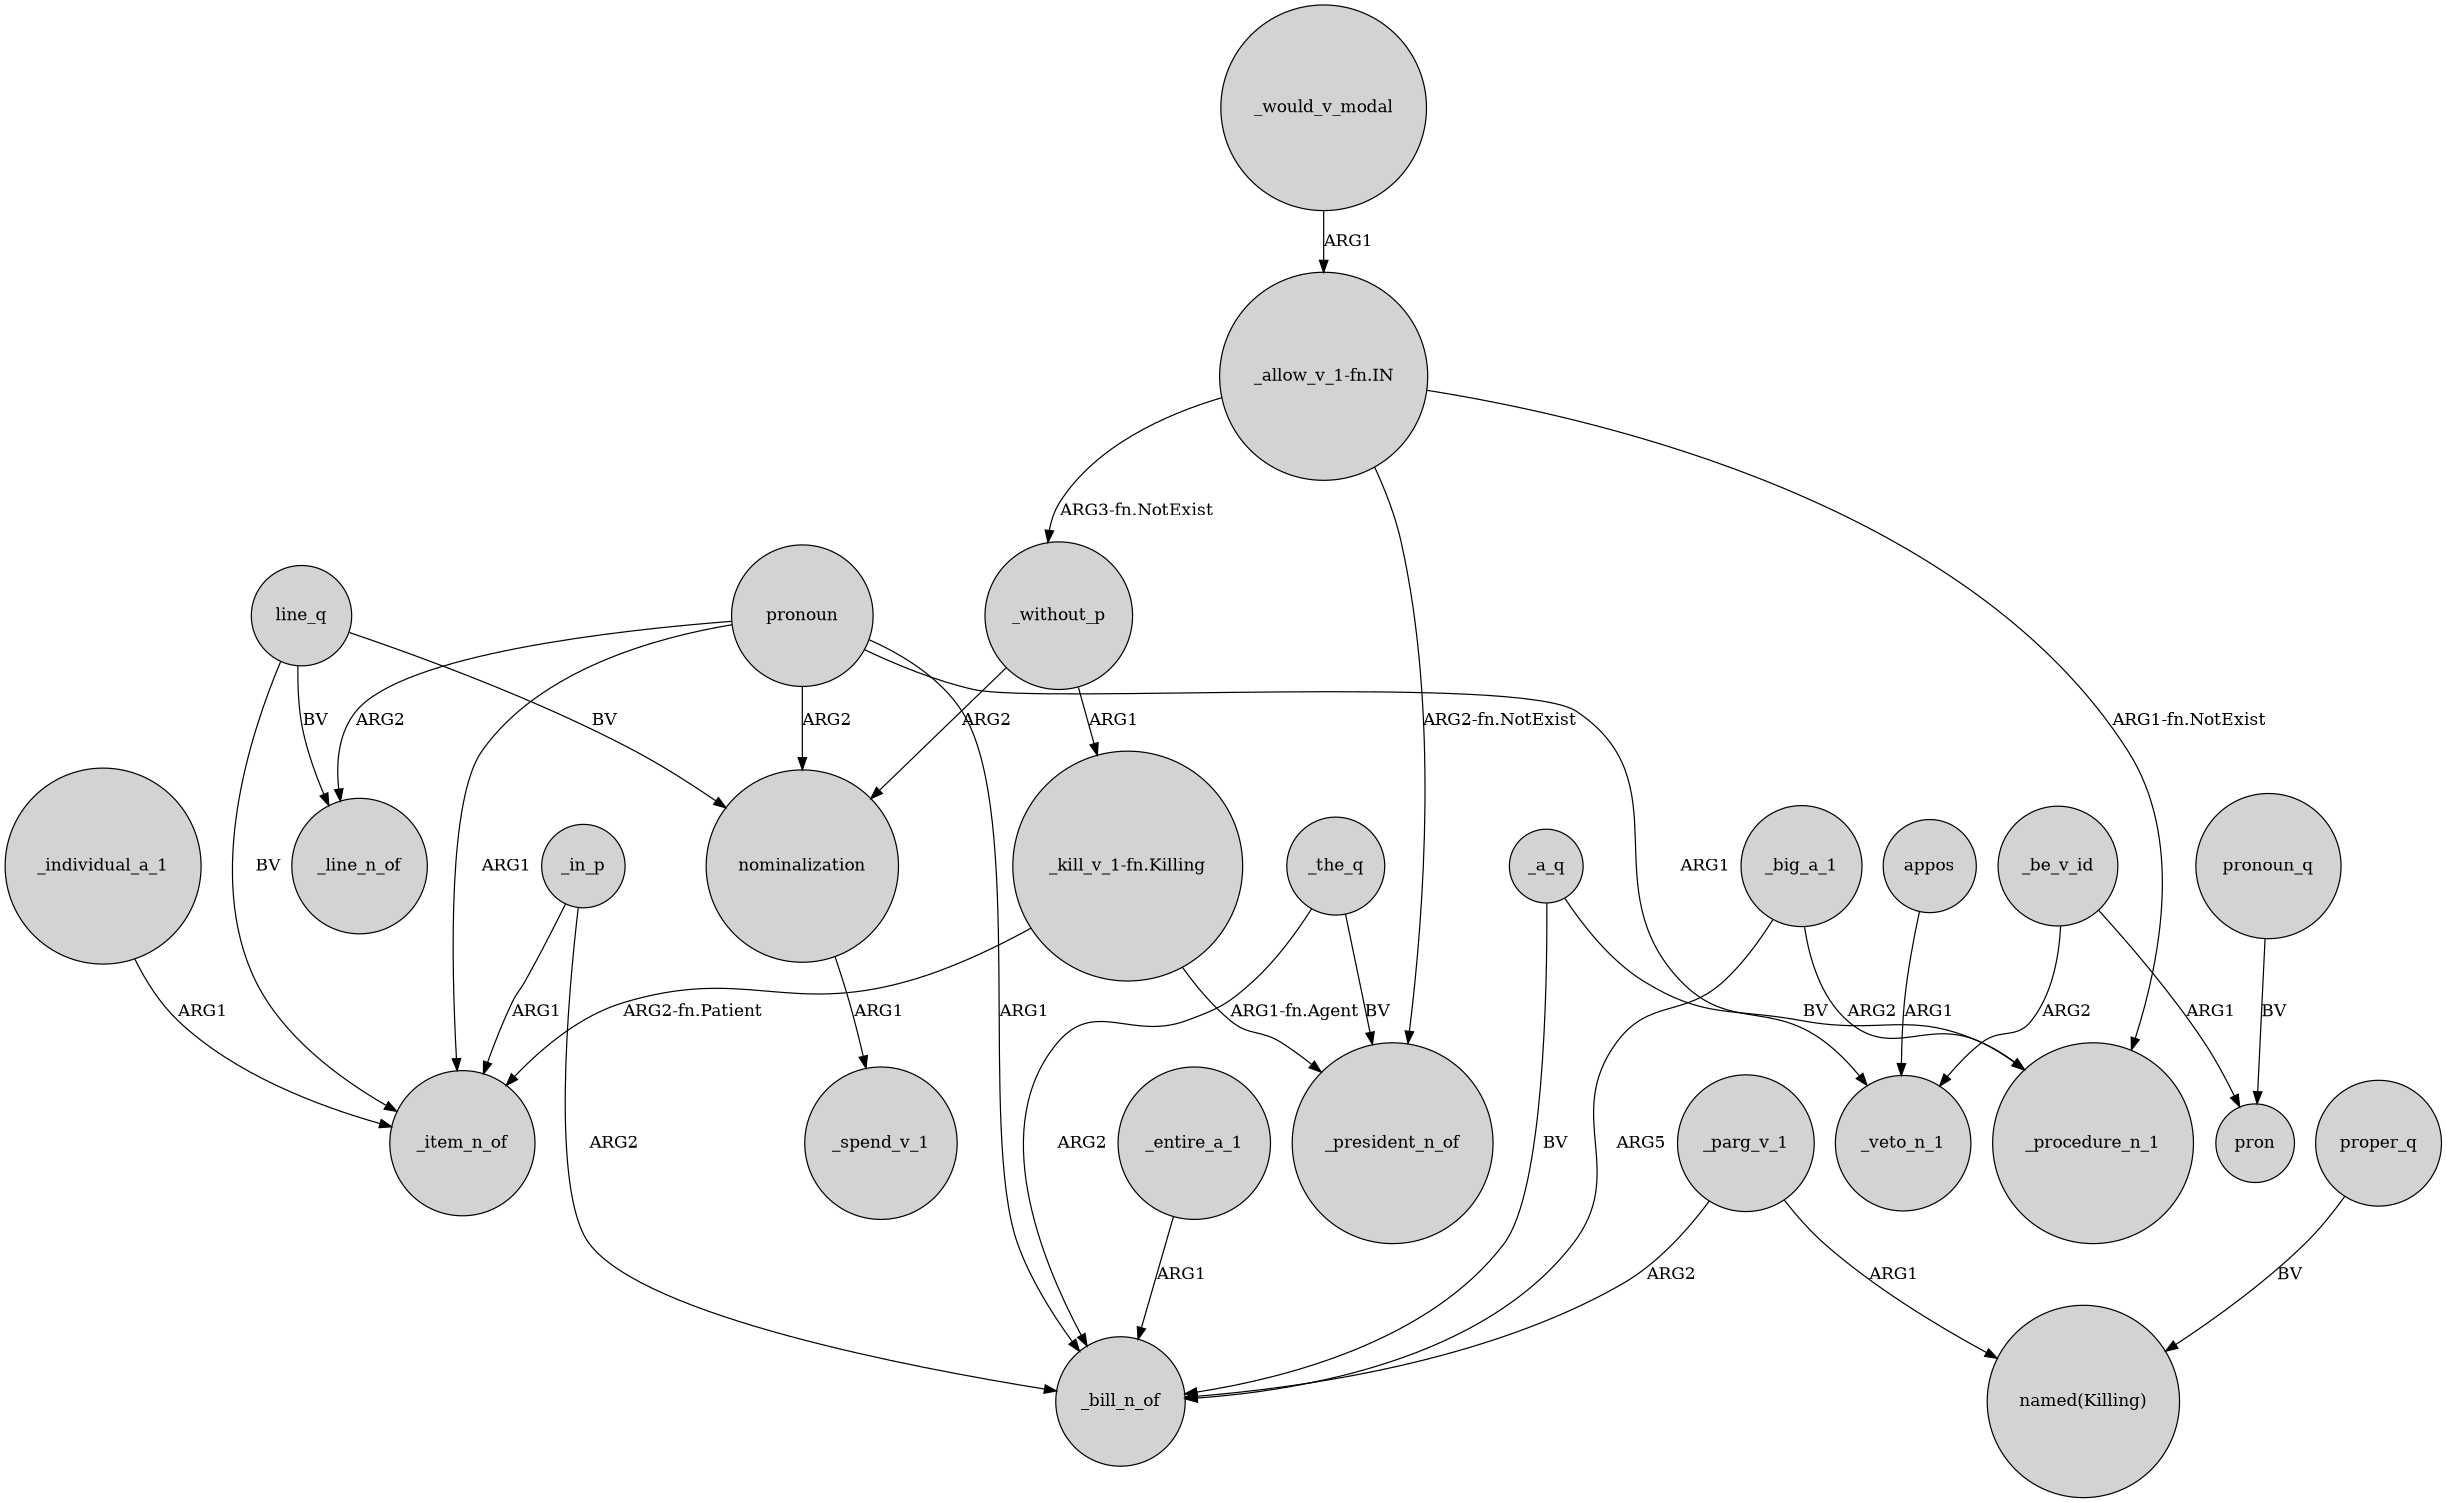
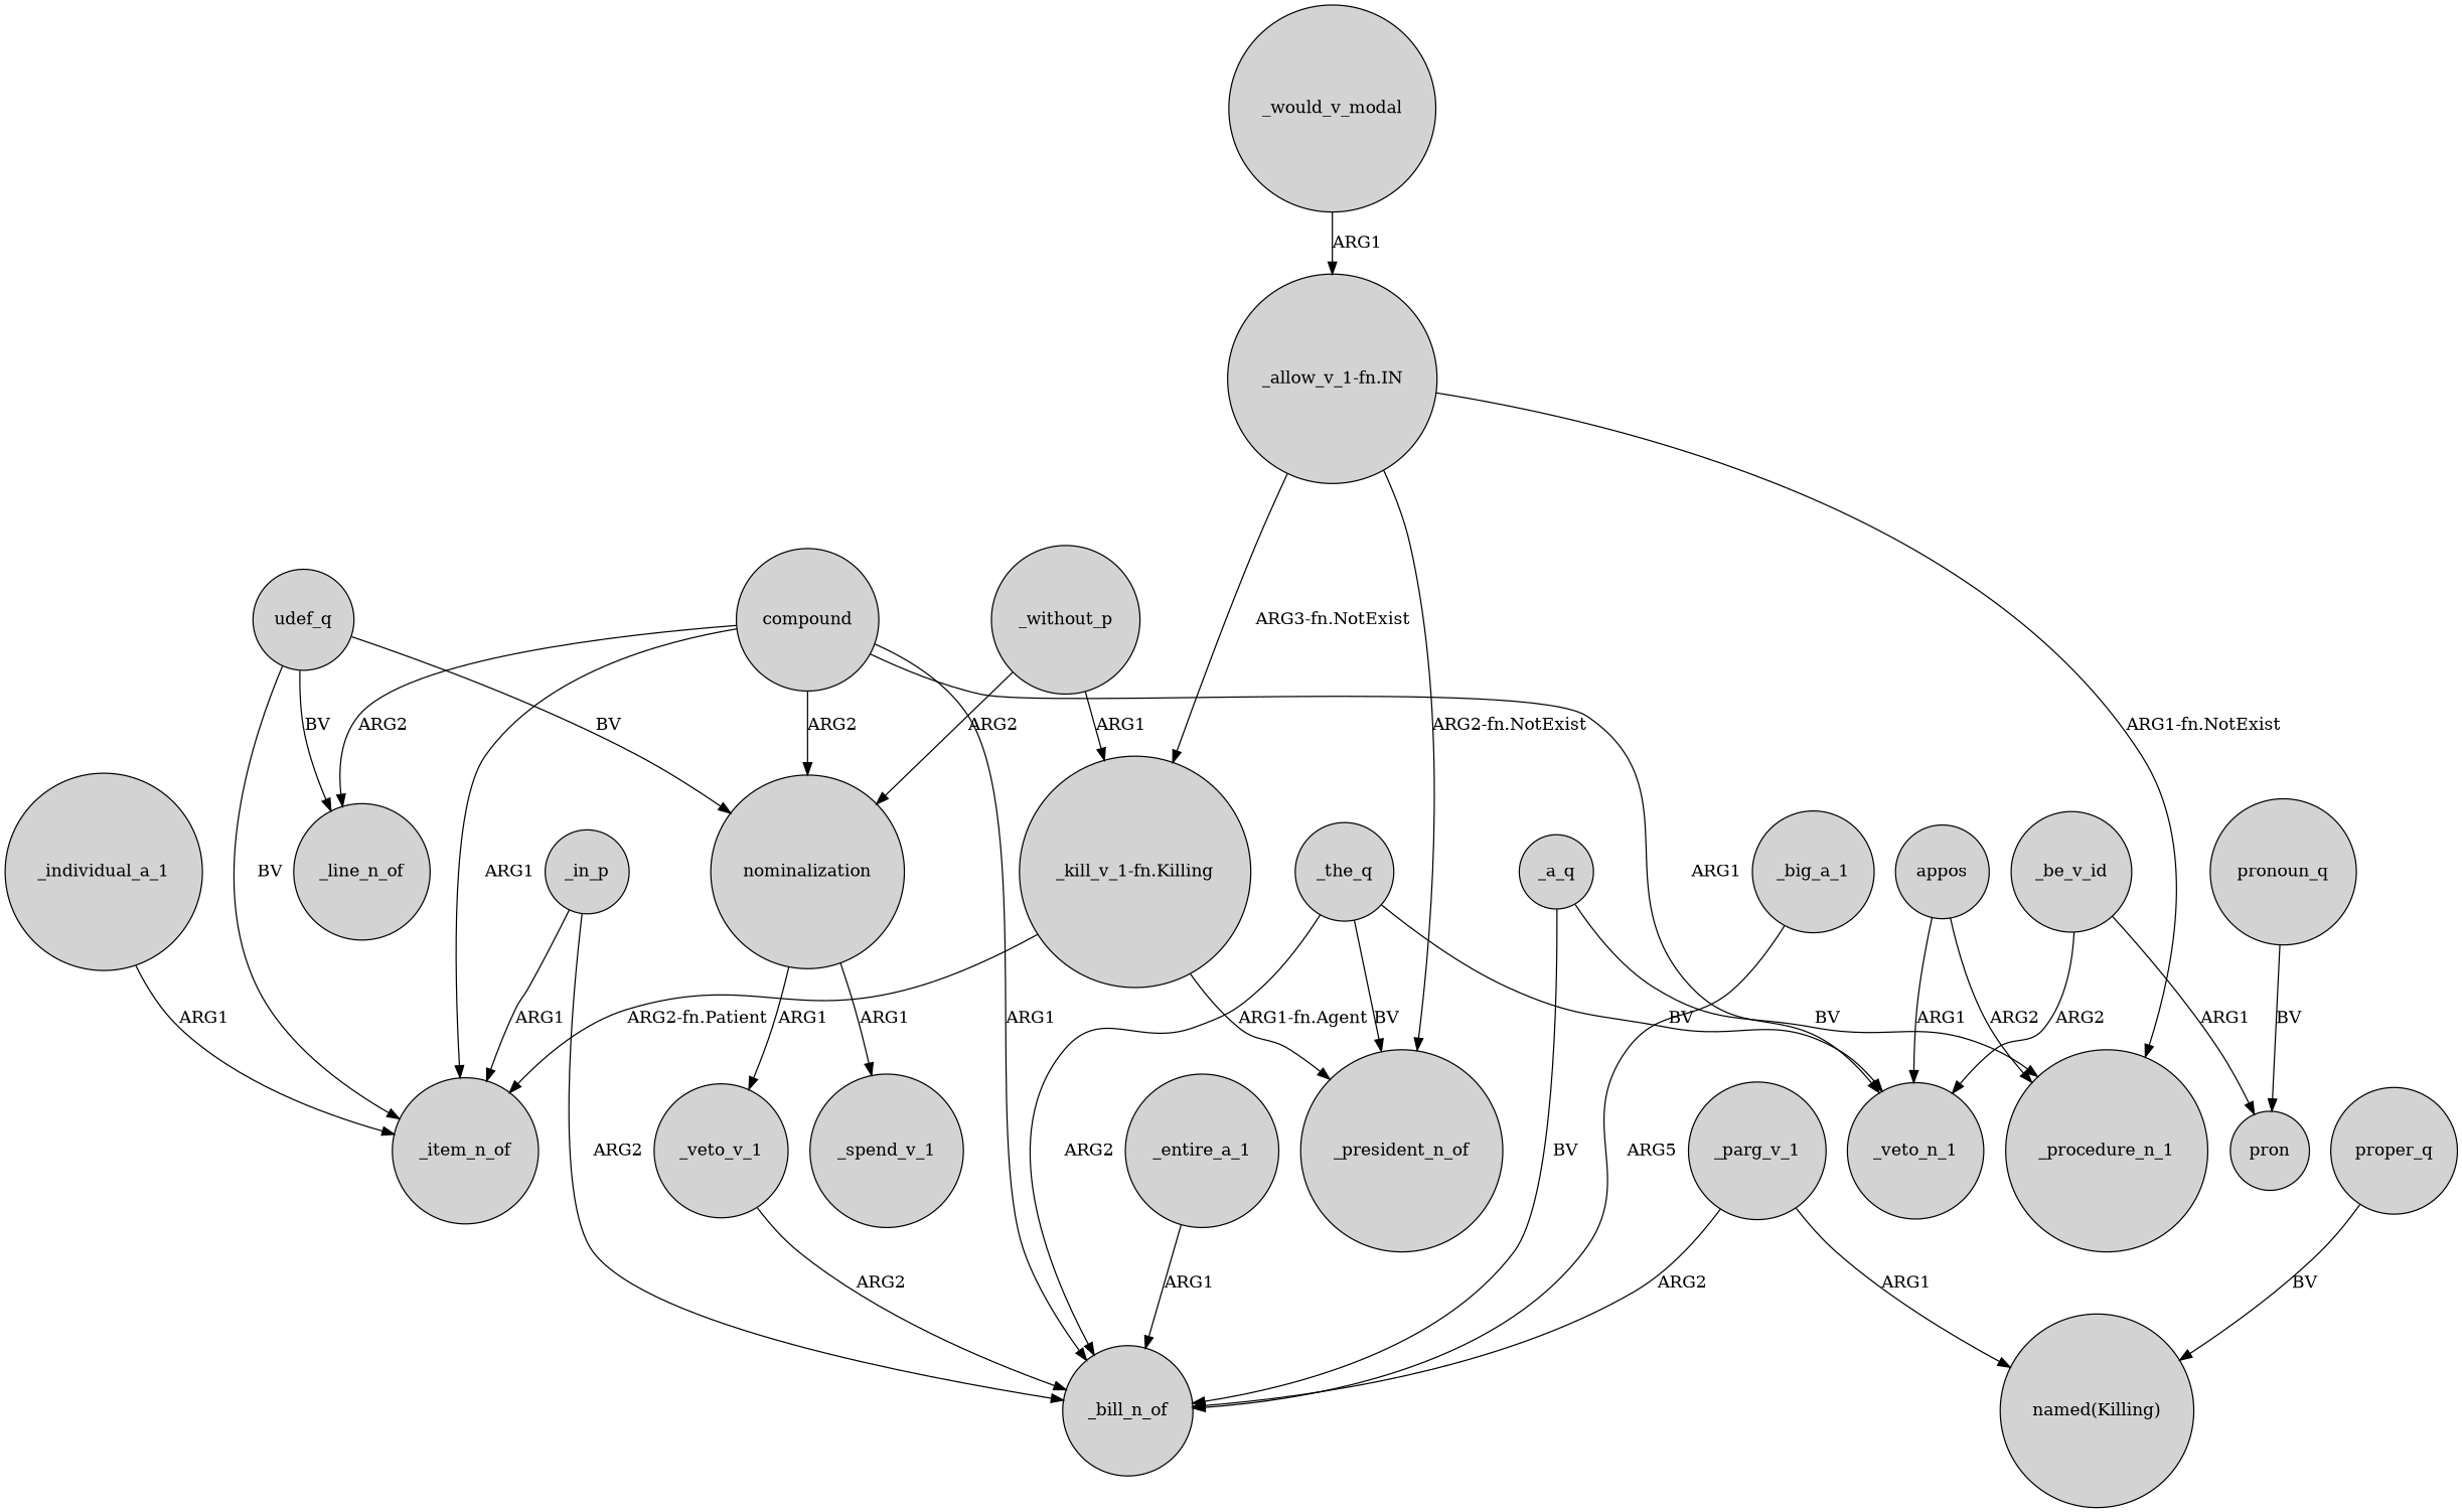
  digraph {
    node [shape=circle style=filled]
-   compound [label=pronoun]
+   compound
    _line_n_of
    _bill_n_of
    _item_n_of
    nominalization
    _veto_n_1
    _spend_v_1
+   _veto_v_1
    _a_q
    _procedure_n_1
    n11 [label=_parg_v_1]
    n12 [label="named(Killing)"]
    _the_q
    _president_n_of
    _individual_a_1
    "_allow_v_1-fn.IN"
    "_kill_v_1-fn.Killing"
    _big_a_1
    appos
    _be_v_id
    pron
    proper_q
    _in_p
    _without_p
    pronoun_q
-   udef_q [label=line_q]
+   udef_q
    _would_v_modal
    _entire_a_1
    compound -> _line_n_of [label=ARG2]
    compound -> _bill_n_of [label=ARG1]
    compound -> _item_n_of [label=ARG1]
    compound -> nominalization [label=ARG2]
    compound -> _veto_n_1 [label=ARG1]
    nominalization -> _spend_v_1 [label=ARG1]
+   nominalization -> _veto_v_1 [label=ARG1]
+   _veto_v_1 -> _bill_n_of [label=ARG2]
    _a_q -> _bill_n_of [label=BV]
    _a_q -> _procedure_n_1 [label=BV]
    n11 -> _bill_n_of [label=ARG2]
    n11 -> n12 [label=ARG1]
    _the_q -> _bill_n_of [label=ARG2]
+   _the_q -> _veto_n_1 [label=BV]
    _the_q -> _president_n_of [label=BV]
    _individual_a_1 -> _item_n_of [label=ARG1]
    "_allow_v_1-fn.IN" -> _procedure_n_1 [label="ARG1-fn.NotExist"]
    "_allow_v_1-fn.IN" -> _president_n_of [label="ARG2-fn.NotExist"]
-   "_allow_v_1-fn.IN" -> _without_p [label="ARG3-fn.NotExist"]
+   "_allow_v_1-fn.IN" -> "_kill_v_1-fn.Killing" [label="ARG3-fn.NotExist"]
    "_kill_v_1-fn.Killing" -> _item_n_of [label="ARG2-fn.Patient"]
    "_kill_v_1-fn.Killing" -> _president_n_of [label="ARG1-fn.Agent"]
    _big_a_1 -> _bill_n_of [label=ARG5]
    appos -> _veto_n_1 [label=ARG1]
-   _big_a_1 -> _procedure_n_1 [label=ARG2]
+   appos -> _procedure_n_1 [label=ARG2]
    _be_v_id -> _veto_n_1 [label=ARG2]
    _be_v_id -> pron [label=ARG1]
    proper_q -> n12 [label=BV]
    _in_p -> _bill_n_of [label=ARG2]
    _in_p -> _item_n_of [label=ARG1]
    _without_p -> nominalization [label=ARG2]
    _without_p -> "_kill_v_1-fn.Killing" [label=ARG1]
    pronoun_q -> pron [label=BV]
    udef_q -> _line_n_of [label=BV]
    udef_q -> _item_n_of [label=BV]
    udef_q -> nominalization [label=BV]
    _would_v_modal -> "_allow_v_1-fn.IN" [label=ARG1]
    _entire_a_1 -> _bill_n_of [label=ARG1]
  }
